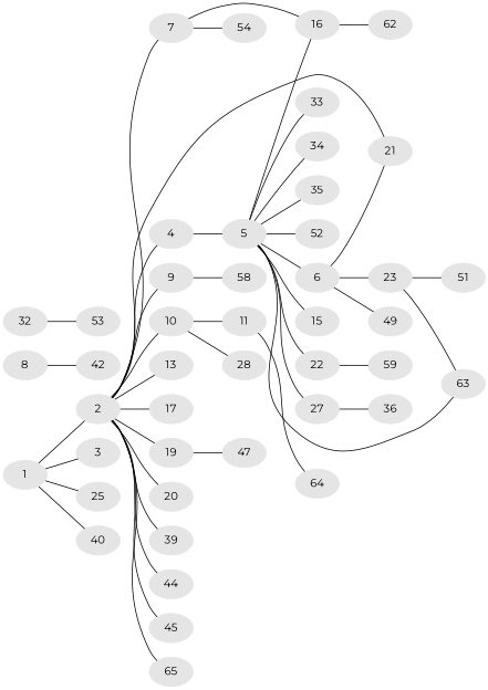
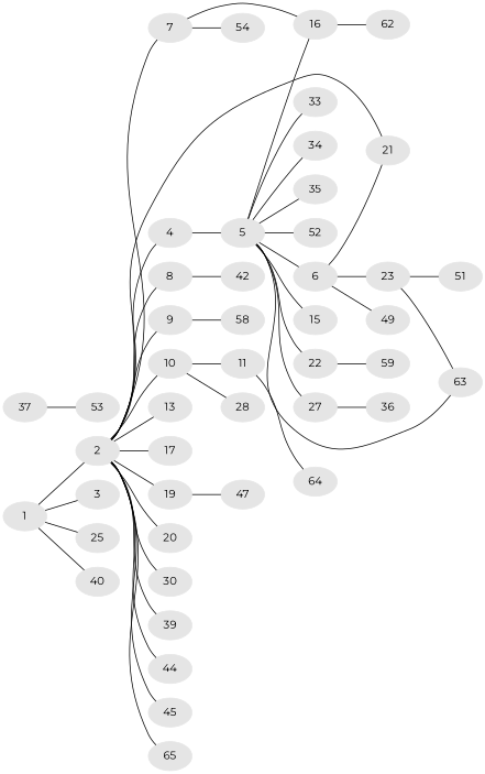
  graph {
    fontname=Montserrat
    rankdir=LR
    node [color=gray90 fontname=Montserrat style=filled]
    edge [fontname=Montserrat]
    1 [super="+18"]
    2 [super="+55"]
    3
    25
    40
    4
    7 [super="+12"]
    8 [super="+14"]
    9 [super="+57"]
    10 [super="+46"]
    13
    17
    19 [super="+61"]
    20
    21 [super="+24"]
+   30
    39
    44
    45
    65
    5 [super="+26"]
    16 [super="+37"]
    54
    42
    58
    11
    28
    47
    6 [super="+43"]
    15
    22 [super="+52"]
    27 [super="+56"]
    33
    34
    35 [super="+38"]
    n36 [label=52]
    63
    23 [super="+29"]
    49 [super="+60"]
    59
    36 [super="+48"]
-   32 [super="+41"]
+   32 [super="+41" label=37]
    53
    51
    62
    64
    1 -- 2
    1 -- 3
    1 -- 25
    1 -- 40
    2 -- 4
    2 -- 7
+   2 -- 8
    2 -- 9
    2 -- 10
    2 -- 13
    2 -- 17
    2 -- 19
    2 -- 20
    2 -- 21
+   2 -- 30
    2 -- 39
    2 -- 44
    2 -- 45
    2 -- 65
    4 -- 5
    7 -- 16
    7 -- 54
    8 -- 42
    9 -- 58
    10 -- 11
    10 -- 28
    19 -- 47
    5 -- 16
    5 -- 6
    5 -- 15
    5 -- 22
    5 -- 27
    5 -- 33
    5 -- 34
    5 -- 35
    5 -- n36
    5 -- 63
    16 -- 62
    11 -- 64
    6 -- 21
    6 -- 23
    6 -- 49
    22 -- 59
    27 -- 36
    23 -- 63
    23 -- 51
    32 -- 53
  }
